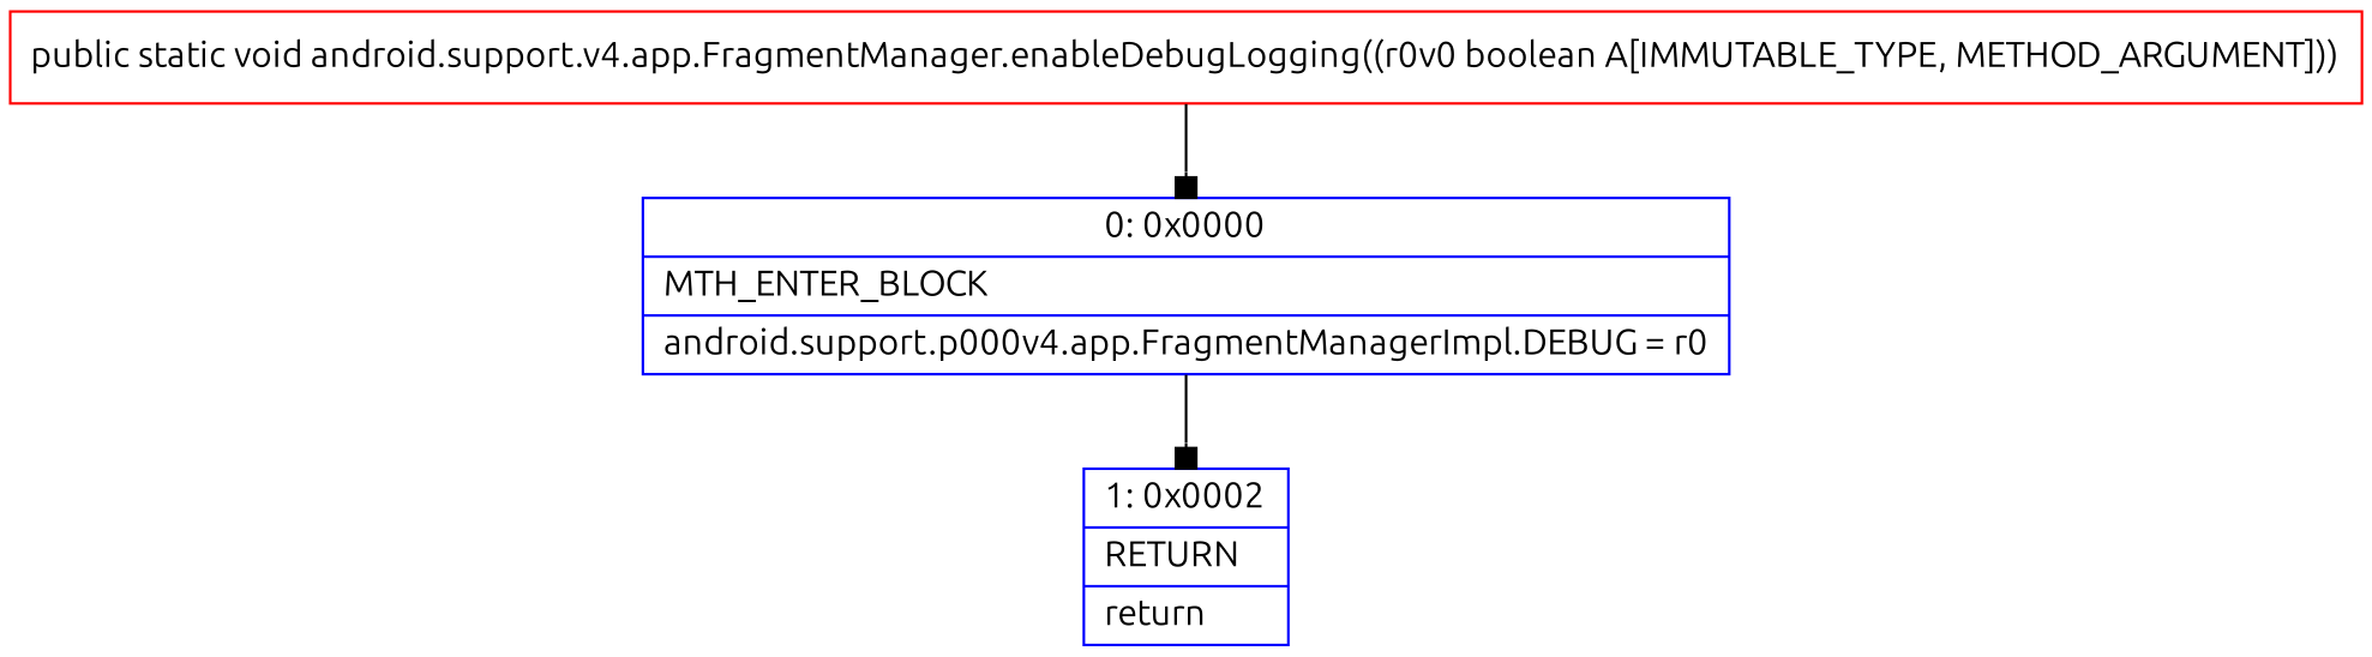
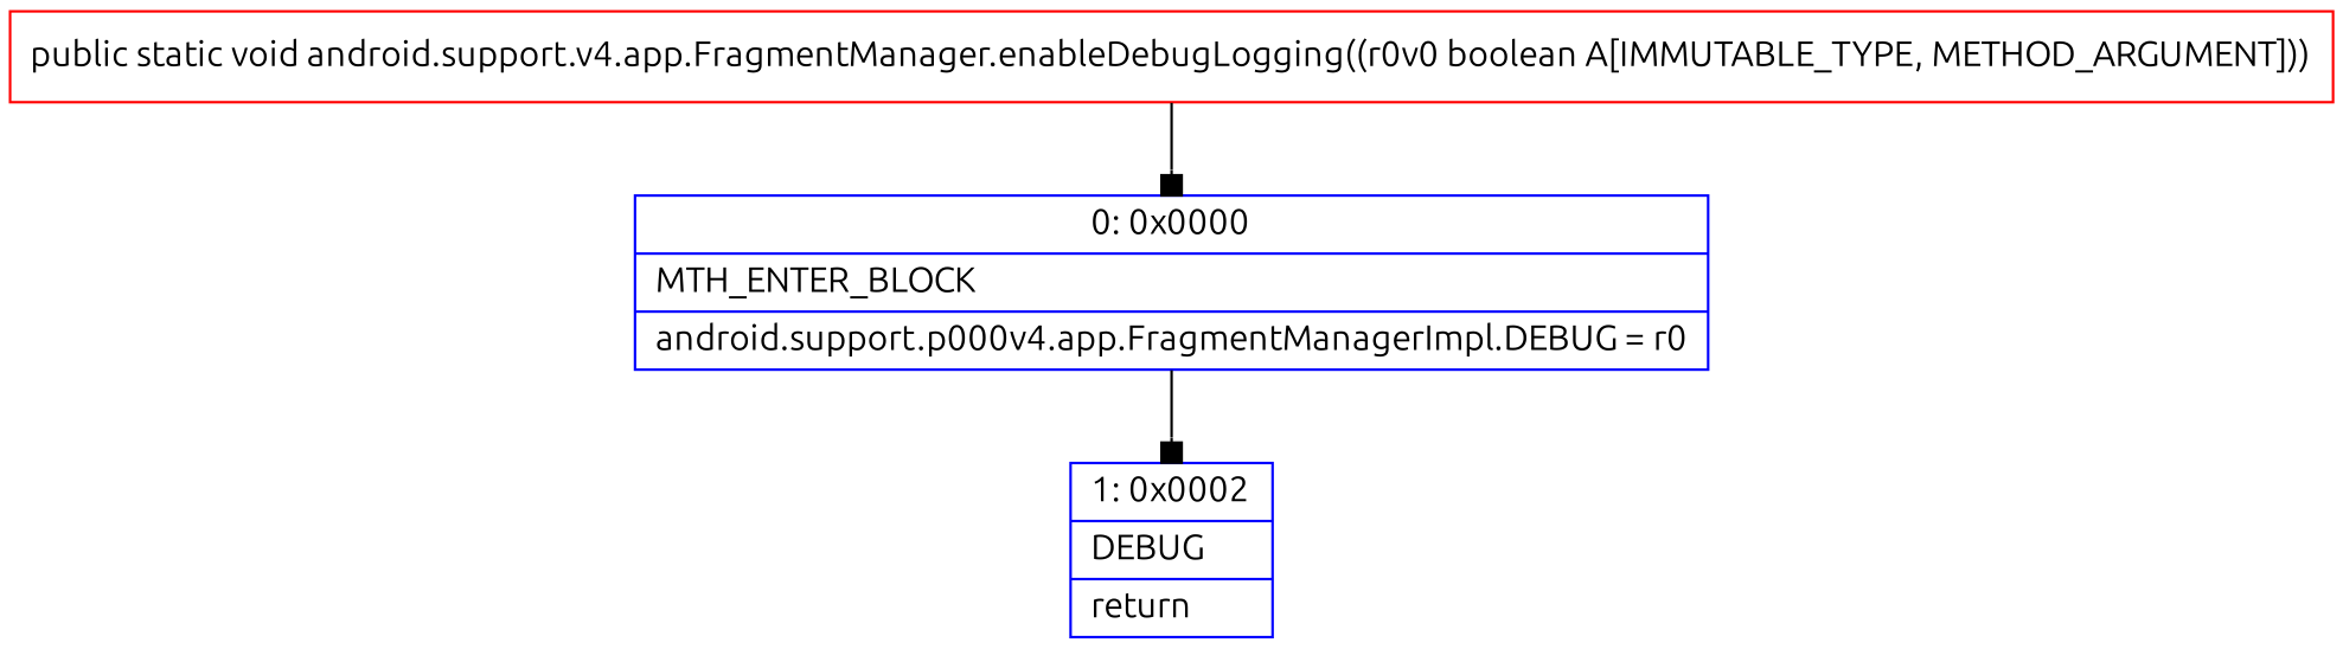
  digraph {
    fontname=Ubuntu
    node [shape=record color=blue fontname=Ubuntu]
    edge [color=black arrowhead=box fontname=Ubuntu]
    n1 [label="{0\:\ 0x0000|MTH_ENTER_BLOCK\l|android.support.p000v4.app.FragmentManagerImpl.DEBUG = r0\l}"]
-   n2 [label="{1\:\ 0x0002|RETURN\l|return\l}"]
+   n2 [label="{1\:\ 0x0002|DEBUG\l|return\l}"]
    n3 [label="{public static void android.support.v4.app.FragmentManager.enableDebugLogging((r0v0 boolean A[IMMUTABLE_TYPE, METHOD_ARGUMENT])) }" color=red]
    n1 -> n2
    n3 -> n1
  }
